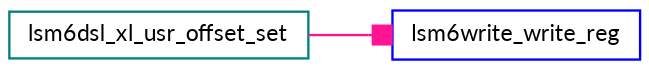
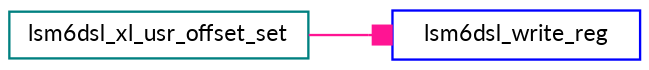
  digraph {
    rankdir=LR
    fontname=Lato
    node [fillcolor=white fontname=Lato fontsize=10 shape=record style=filled]
    n1 [color=teal fontcolor=black height=0.2 label=lsm6dsl_xl_usr_offset_set width=0.4]
-   n2 [color=blue height=0.2 label=lsm6write_write_reg width=0.4]
+   n2 [color=blue height=0.2 label=lsm6dsl_write_reg width=0.4]
    n1 -> n2 [color=deeppink fontname=Lato fontsize=10 labelfontname=Helvetica labelfontsize=10 style=solid arrowhead=box]
  }
